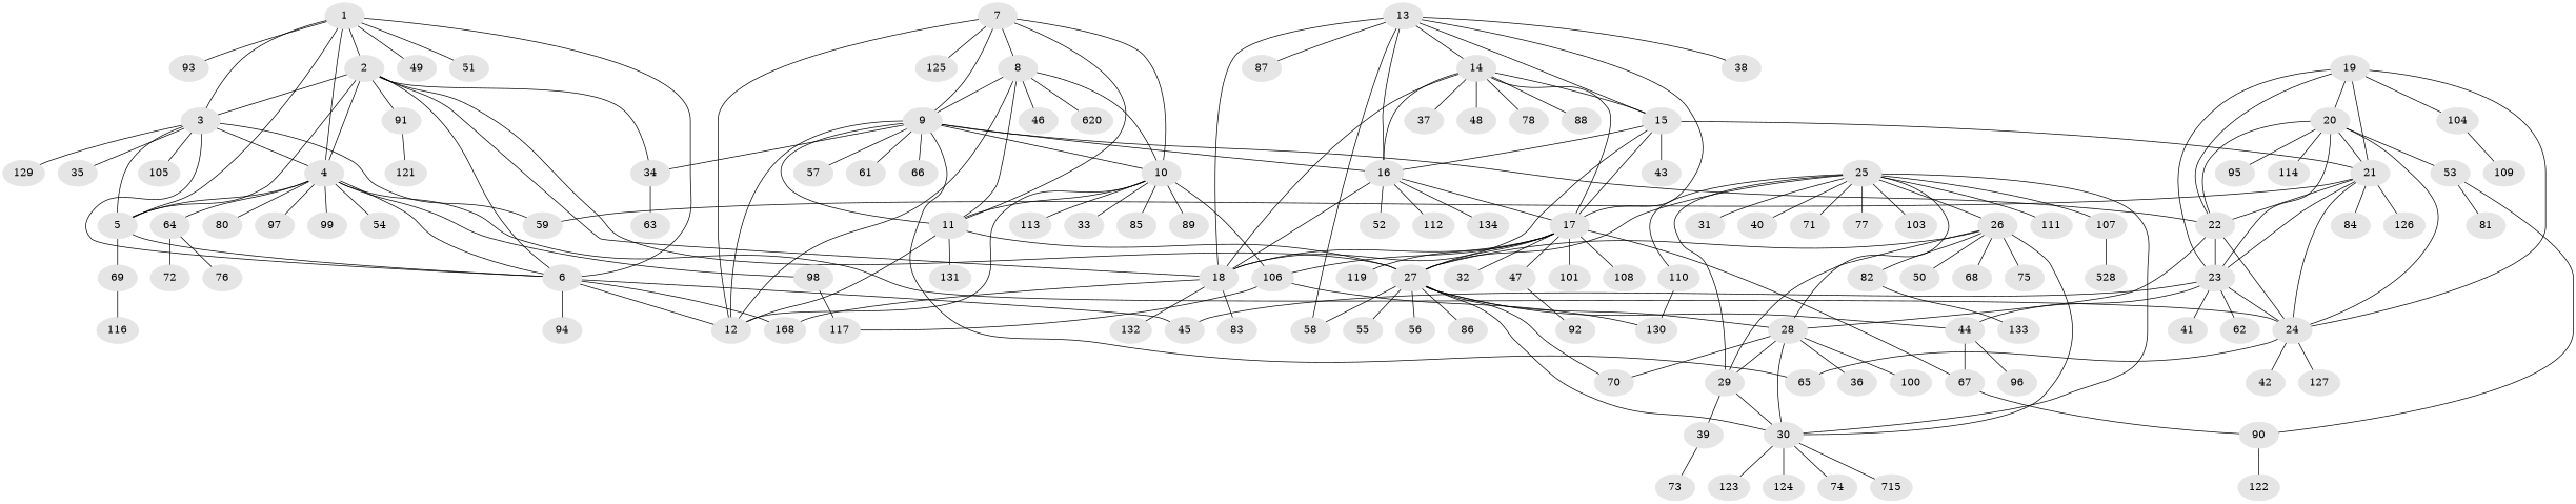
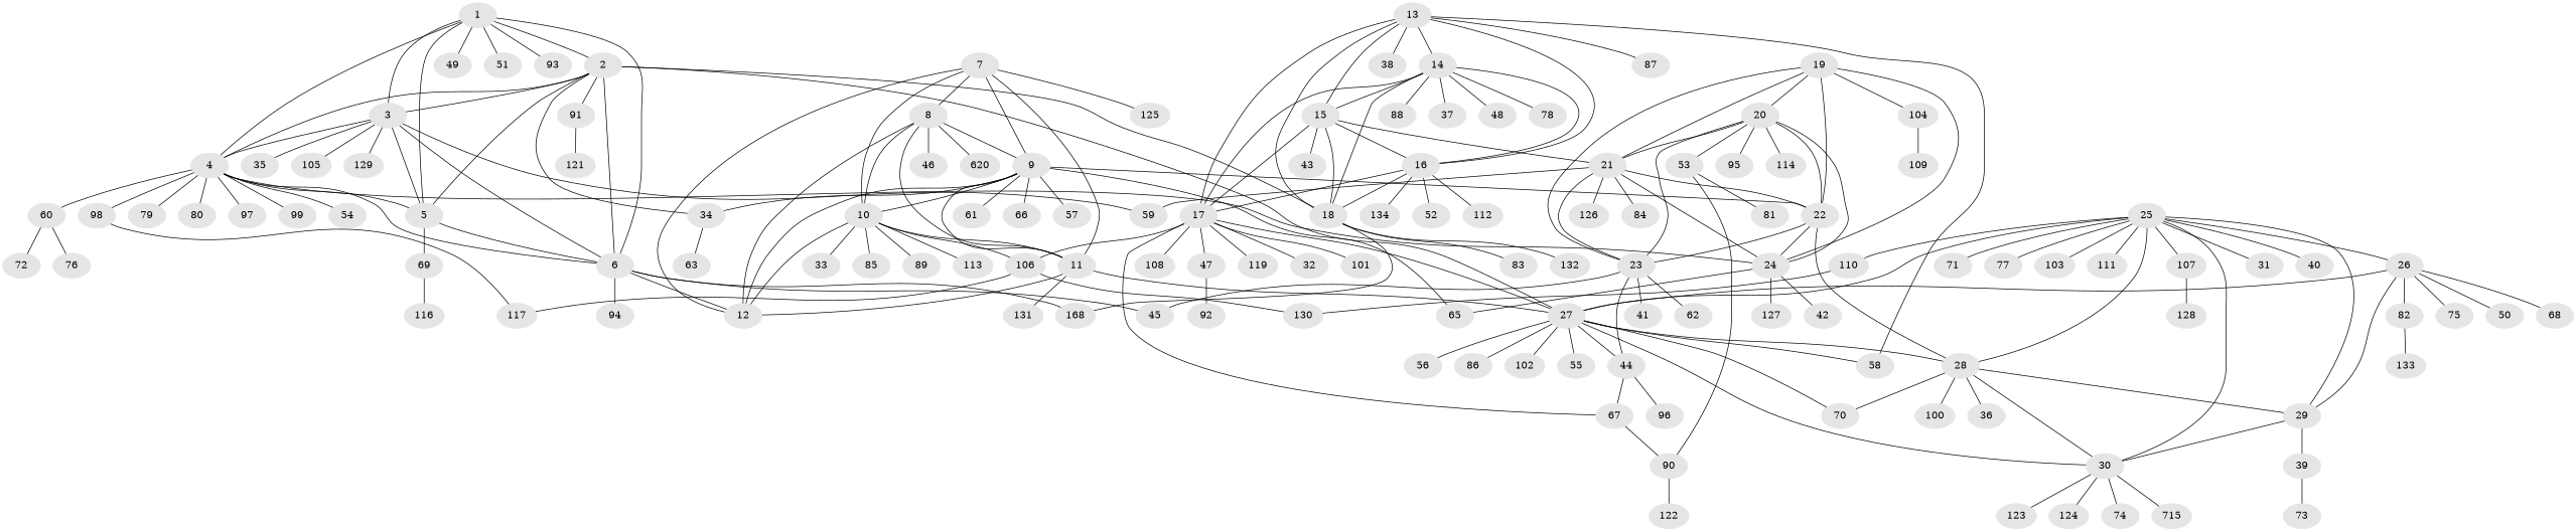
  graph {
    node [color=gray90 style=filled]
    1
    2
    3
    4
    5
    6
    49
    51
    93
    18
    27
    34
    91
    35
    59
    105
    129
    24
    54
-   60 [label=64]
+   60
+   79
    80
    97
    98
    99
    69
    12
    45
    94
    n30 [label=168]
    83
    132
    58
    28
    44
    30
    55
    56
    86
+   102
    70
    63
    121
    65
    42
    127
    72
    76
    117
    116
    7
    8
    9
    10
    11
    125
    46
    n58 [label=620]
    16
    22
    57
    61
    66
    33
    85
    89
    106
    113
    131
    17
    52
    112
    134
    23
    130
    13
    14
    15
    38
    87
    37
    48
    78
    88
    21
    43
    32
    47
    67
    101
    108
    119
    84
    126
    92
    90
    19
    20
    104
    53
    95
    114
    41
    62
    109
    81
    29
    36
    100
    96
    25
    26
    31
    40
    71
    77
    103
    107
    110
    111
    50
    68
    75
    82
    39
    74
    n127 [label=715]
    123
    124
-   128 [label=528]
+   128
    133
    73
    122
    1 -- 2
    1 -- 3
    1 -- 4
    1 -- 5
    1 -- 6
    1 -- 49
    1 -- 51
    1 -- 93
    2 -- 3
    2 -- 4
    2 -- 5
    2 -- 6
    2 -- 18
    2 -- 27
    2 -- 34
    2 -- 91
    3 -- 4
    3 -- 5
    3 -- 6
    3 -- 35
    3 -- 59
    3 -- 105
    3 -- 129
    4 -- 5
    4 -- 6
    4 -- 24
    4 -- 54
    4 -- 60
+   4 -- 79
    4 -- 80
    4 -- 97
    4 -- 98
    4 -- 99
    5 -- 6
    5 -- 69
    6 -- 12
    6 -- 45
    6 -- 94
    6 -- n30
    18 -- n30
    18 -- 83
    18 -- 132
    27 -- 58
    27 -- 28
    27 -- 44
    27 -- 30
    27 -- 55
    27 -- 56
    27 -- 86
+   27 -- 102
    27 -- 70
    34 -- 63
    91 -- 121
    24 -- 65
    24 -- 42
    24 -- 127
    60 -- 72
    60 -- 76
    98 -- 117
    69 -- 116
    28 -- 30
    28 -- 70
    28 -- 29
    28 -- 36
    28 -- 100
    44 -- 67
    44 -- 96
    30 -- 74
    30 -- n127
    30 -- 123
    30 -- 124
    7 -- 12
    7 -- 8
    7 -- 9
    7 -- 10
    7 -- 11
    7 -- 125
    8 -- 12
    8 -- 9
    8 -- 10
    8 -- 11
    8 -- 46
    8 -- n58
    9 -- 34
    9 -- 12
    9 -- 65
    9 -- 10
    9 -- 11
-   9 -- 16
    9 -- 22
    9 -- 57
    9 -- 61
    9 -- 66
    10 -- 12
    10 -- 11
    10 -- 33
    10 -- 85
    10 -- 89
    10 -- 106
    10 -- 113
    11 -- 27
    11 -- 12
    11 -- 131
    16 -- 18
    16 -- 17
    16 -- 52
    16 -- 112
    16 -- 134
    22 -- 24
    22 -- 28
    22 -- 23
    106 -- 117
    106 -- 130
-   17 -- 18
    17 -- 27
    17 -- 106
    17 -- 32
    17 -- 47
    17 -- 67
    17 -- 101
    17 -- 108
    17 -- 119
-   23 -- 24
    23 -- 45
    23 -- 44
    23 -- 41
    23 -- 62
    13 -- 18
    13 -- 58
    13 -- 16
    13 -- 17
    13 -- 14
    13 -- 15
    13 -- 38
    13 -- 87
    14 -- 18
    14 -- 16
    14 -- 17
    14 -- 15
    14 -- 37
    14 -- 48
    14 -- 78
    14 -- 88
    15 -- 18
    15 -- 16
    15 -- 17
    15 -- 21
    15 -- 43
    21 -- 59
    21 -- 24
    21 -- 22
    21 -- 23
    21 -- 84
    21 -- 126
    47 -- 92
    67 -- 90
    90 -- 122
    19 -- 24
    19 -- 22
    19 -- 23
    19 -- 21
    19 -- 20
    19 -- 104
    20 -- 24
    20 -- 22
    20 -- 23
    20 -- 21
    20 -- 53
    20 -- 95
    20 -- 114
    104 -- 109
    53 -- 90
    53 -- 81
    29 -- 30
    29 -- 39
    25 -- 27
    25 -- 28
    25 -- 30
    25 -- 29
    25 -- 26
    25 -- 31
    25 -- 40
    25 -- 71
    25 -- 77
    25 -- 103
    25 -- 107
    25 -- 110
    25 -- 111
    26 -- 27
-   26 -- 30
    26 -- 29
    26 -- 50
    26 -- 68
    26 -- 75
    26 -- 82
    107 -- 128
    110 -- 130
    82 -- 133
    39 -- 73
  }
